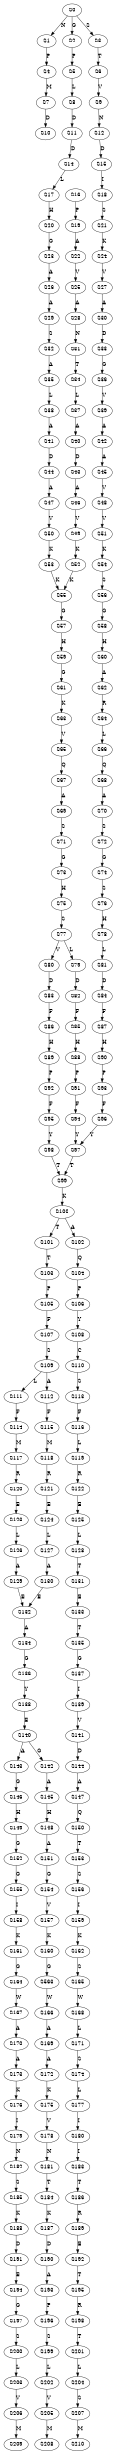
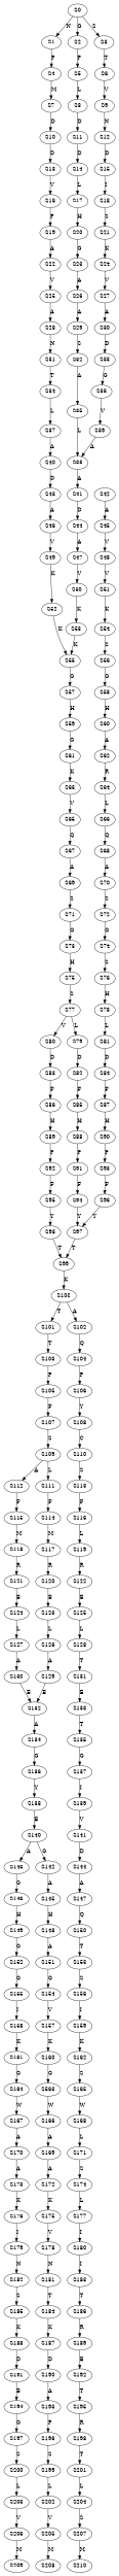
  strict digraph {
    S0
    S1
    S2
    S3
    S4
    S5
    S6
    S7
    S8
    S9
    S10
    S11
    S12
+   S13
    S14
    S15
    S16
    S17
    S18
    S19
    S20
    S21
    S22
    S23
    S24
    S25
    S26
    S27
    S28
    S29
    S30
    S31
    S32
    S33
    S34
    S35
    S36
    S37
    S38
    S39
    S40
    S41
    S42
    S43
    S44
    S45
    S46
    S47
    S48
    S49
    S50
    S51
    S52
    S53
    S54
    S55
    S56
    S57
    S58
    S59
    S60
    S61
    S62
    S63
    S64
    S65
    S66
    S67
    S68
    S69
    S70
    S71
    S72
    S73
    S74
    S75
    S76
    S77
    S78
    S79
    S80
    S81
    S82
    S83
    S84
    S85
    S86
    S87
    S88
    S89
    S90
    S91
    S92
    S93
    S94
    S95
    S96
    S97
    S98
    S99
    S100
    S101
    S102
    S103
    S104
    S105
    S106
    S107
    S108
    S109
    S110
    S111
    S112
    S113
    S114
    S115
    S116
    S117
    S118
    S119
    S120
    S121
    S122
    S123
    S124
    S125
    S126
    S127
    S128
    S129
    S130
    S131
    S132
    S133
    S134
    S135
    S136
    S137
    S138
    S139
    S140
    S141
    S142
    S143
    S144
    S145
    S146
    S147
    S148
    S149
    S150
    S151
    S152
    S153
    S154
    S155
    S156
    S157
    S158
    S159
    S160
    S161
    S162
    n164 [label=S563]
    S164
    S165
    S166
    S167
    S168
    S169
    S170
    S171
    S172
    S173
    S174
    S175
    S176
    S177
    S178
    S179
    S180
    S181
    S182
    S183
    S184
    S185
    S186
    S187
    S188
    S189
    S190
    S191
    S192
    S193
    S194
    S195
    S196
    S197
    S198
    S199
    S200
    S201
    S202
    S203
    S204
    S205
    S206
    S207
    S208
    S209
    S210
    S0 -> S1 [label=N]
    S0 -> S2 [label=G]
    S0 -> S3 [label=S]
    S1 -> S4 [label=P]
    S2 -> S5 [label=P]
    S3 -> S6 [label=T]
    S4 -> S7 [label=M]
    S5 -> S8 [label=L]
    S6 -> S9 [label=V]
    S7 -> S10 [label=D]
    S8 -> S11 [label=D]
    S9 -> S12 [label=N]
+   S10 -> S13 [label=D]
    S11 -> S14 [label=D]
    S12 -> S15 [label=D]
+   S13 -> S16 [label=V]
    S14 -> S17 [label=L]
    S15 -> S18 [label=I]
    S16 -> S19 [label=P]
    S17 -> S20 [label=H]
    S18 -> S21 [label=S]
    S19 -> S22 [label=A]
    S20 -> S23 [label=G]
    S21 -> S24 [label=K]
    S22 -> S25 [label=V]
    S23 -> S26 [label=A]
    S24 -> S27 [label=V]
    S25 -> S28 [label=A]
    S26 -> S29 [label=A]
    S27 -> S30 [label=A]
    S28 -> S31 [label=N]
    S29 -> S32 [label=S]
    S30 -> S33 [label=D]
    S31 -> S34 [label=T]
    S32 -> S35 [label=A]
    S33 -> S36 [label=G]
    S34 -> S37 [label=L]
    S35 -> S38 [label=L]
    S36 -> S39 [label=V]
    S37 -> S40 [label=A]
    S38 -> S41 [label=A]
-   S39 -> S42 [label=A]
+   S39 -> S38 [label=A]
    S40 -> S43 [label=D]
    S41 -> S44 [label=D]
    S42 -> S45 [label=A]
    S43 -> S46 [label=A]
    S44 -> S47 [label=A]
    S45 -> S48 [label=V]
    S46 -> S49 [label=V]
    S47 -> S50 [label=V]
    S48 -> S51 [label=V]
    S49 -> S52 [label=K]
    S50 -> S53 [label=K]
    S51 -> S54 [label=K]
    S52 -> S55 [label=K]
    S53 -> S55 [label=K]
    S54 -> S56 [label=S]
    S55 -> S57 [label=G]
    S56 -> S58 [label=G]
    S57 -> S59 [label=H]
    S58 -> S60 [label=H]
    S59 -> S61 [label=G]
    S60 -> S62 [label=A]
    S61 -> S63 [label=K]
    S62 -> S64 [label=R]
    S63 -> S65 [label=V]
    S64 -> S66 [label=L]
    S65 -> S67 [label=Q]
    S66 -> S68 [label=Q]
    S67 -> S69 [label=A]
    S68 -> S70 [label=A]
    S69 -> S71 [label=S]
    S70 -> S72 [label=S]
    S71 -> S73 [label=G]
    S72 -> S74 [label=G]
    S73 -> S75 [label=H]
    S74 -> S76 [label=S]
    S75 -> S77 [label=S]
    S76 -> S78 [label=H]
    S77 -> S79 [label=L]
    S77 -> S80 [label=V]
    S78 -> S81 [label=L]
    S79 -> S82 [label=D]
    S80 -> S83 [label=D]
    S81 -> S84 [label=D]
    S82 -> S85 [label=F]
    S83 -> S86 [label=F]
    S84 -> S87 [label=F]
    S85 -> S88 [label=H]
    S86 -> S89 [label=H]
    S87 -> S90 [label=H]
    S88 -> S91 [label=P]
    S89 -> S92 [label=P]
    S90 -> S93 [label=P]
    S91 -> S94 [label=F]
    S92 -> S95 [label=F]
    S93 -> S96 [label=F]
    S94 -> S97 [label=Y]
    S95 -> S98 [label=Y]
    S96 -> S97 [label=Y]
    S97 -> S99 [label=T]
    S98 -> S99 [label=T]
    S99 -> S100 [label=K]
    S100 -> S101 [label=T]
    S100 -> S102 [label=A]
    S101 -> S103 [label=T]
    S102 -> S104 [label=Q]
    S103 -> S105 [label=P]
    S104 -> S106 [label=P]
    S105 -> S107 [label=F]
    S106 -> S108 [label=Y]
    S107 -> S109 [label=S]
    S108 -> S110 [label=C]
    S109 -> S111 [label=L]
    S109 -> S112 [label=A]
    S110 -> S113 [label=S]
    S111 -> S114 [label=F]
    S112 -> S115 [label=F]
    S113 -> S116 [label=F]
    S114 -> S117 [label=M]
    S115 -> S118 [label=M]
    S116 -> S119 [label=L]
    S117 -> S120 [label=R]
    S118 -> S121 [label=R]
    S119 -> S122 [label=R]
    S120 -> S123 [label=E]
    S121 -> S124 [label=E]
    S122 -> S125 [label=E]
    S123 -> S126 [label=L]
    S124 -> S127 [label=L]
    S125 -> S128 [label=L]
    S126 -> S129 [label=A]
    S127 -> S130 [label=A]
    S128 -> S131 [label=T]
    S129 -> S132 [label=E]
    S130 -> S132 [label=E]
    S131 -> S133 [label=E]
    S132 -> S134 [label=A]
    S133 -> S135 [label=T]
    S134 -> S136 [label=G]
    S135 -> S137 [label=G]
    S136 -> S138 [label=Y]
    S137 -> S139 [label=I]
    S138 -> S140 [label=E]
    S139 -> S141 [label=V]
    S140 -> S142 [label=G]
    S140 -> S143 [label=A]
    S141 -> S144 [label=D]
    S142 -> S145 [label=A]
    S143 -> S146 [label=G]
    S144 -> S147 [label=A]
    S145 -> S148 [label=H]
    S146 -> S149 [label=H]
    S147 -> S150 [label=Q]
    S148 -> S151 [label=A]
    S149 -> S152 [label=G]
    S150 -> S153 [label=T]
    S151 -> S154 [label=G]
    S152 -> S155 [label=G]
    S153 -> S156 [label=S]
    S154 -> S157 [label=V]
    S155 -> S158 [label=I]
    S156 -> S159 [label=I]
    S157 -> S160 [label=K]
    S158 -> S161 [label=K]
    S159 -> S162 [label=K]
    S160 -> n164 [label=G]
    S161 -> S164 [label=G]
    S162 -> S165 [label=S]
    n164 -> S166 [label=W]
    S164 -> S167 [label=W]
    S165 -> S168 [label=W]
    S166 -> S169 [label=A]
    S167 -> S170 [label=A]
    S168 -> S171 [label=L]
    S169 -> S172 [label=A]
    S170 -> S173 [label=A]
    S171 -> S174 [label=S]
    S172 -> S175 [label=K]
    S173 -> S176 [label=K]
    S174 -> S177 [label=L]
    S175 -> S178 [label=V]
    S176 -> S179 [label=I]
    S177 -> S180 [label=I]
    S178 -> S181 [label=N]
    S179 -> S182 [label=N]
    S180 -> S183 [label=I]
    S181 -> S184 [label=T]
    S182 -> S185 [label=S]
    S183 -> S186 [label=T]
    S184 -> S187 [label=K]
    S185 -> S188 [label=K]
    S186 -> S189 [label=R]
    S187 -> S190 [label=D]
    S188 -> S191 [label=D]
    S189 -> S192 [label=E]
    S190 -> S193 [label=A]
    S191 -> S194 [label=E]
    S192 -> S195 [label=T]
    S193 -> S196 [label=P]
    S194 -> S197 [label=G]
    S195 -> S198 [label=R]
    S196 -> S199 [label=S]
    S197 -> S200 [label=S]
    S198 -> S201 [label=T]
    S199 -> S202 [label=L]
    S200 -> S203 [label=L]
    S201 -> S204 [label=L]
    S202 -> S205 [label=V]
    S203 -> S206 [label=V]
    S204 -> S207 [label=S]
    S205 -> S208 [label=M]
    S206 -> S209 [label=M]
    S207 -> S210 [label=M]
  }
